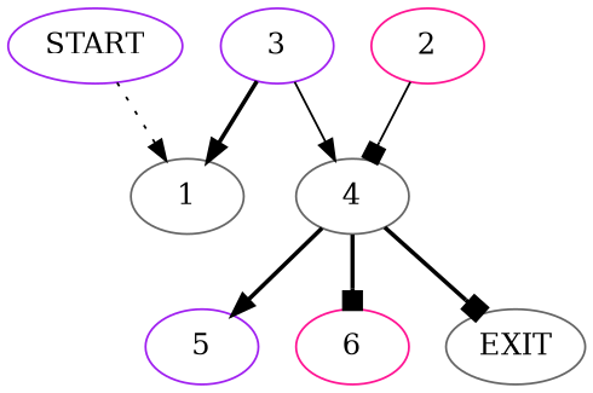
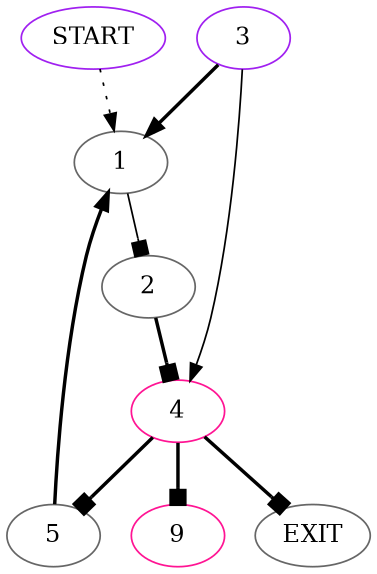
  digraph {
    node [color=gray40]
    edge [arrowhead=box style=bold]
    n1 [color=purple label=START]
    1
-   2 [color=deeppink]
-   4
+   2
+   4 [color=deeppink]
    3 [color=purple]
-   5 [color=purple]
-   6 [color=deeppink]
+   5
+   6 [color=deeppink label=9]
    n8 [label=EXIT]
    n1 -> 1 [arrowhead=normal style=dotted]
-   2 -> 4 [style=solid]
-   4 -> 5 [arrowhead=normal]
+   1 -> 2 [style=solid]
+   2 -> 4
+   4 -> 5
    4 -> 6 [tailport=s2]
    4 -> n8
    3 -> 1 [arrowhead=normal]
    3 -> 4 [arrowhead=normal style=solid]
+   5 -> 1 [arrowhead=normal]
  }
